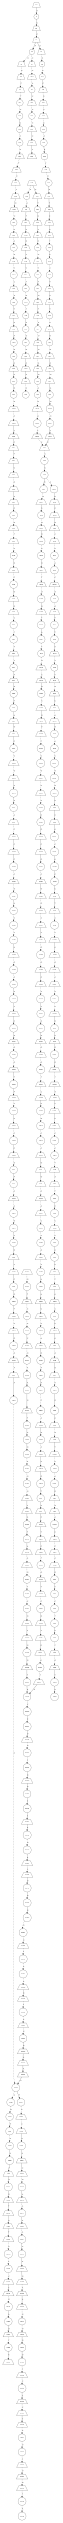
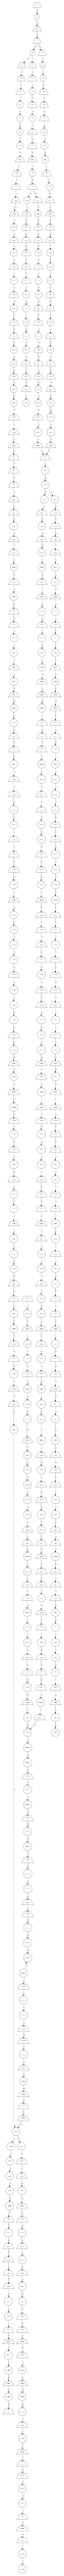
  strict digraph {
    fontname="Comic Neue"
    node [fontname="Comic Neue" shape=trapezium]
    edge [fontname="Comic Neue" style=dashed]
    S1 [shape=circle]
    S0
    S2
    S3
    S4 [shape=circle]
    S5
    S6
    S7
    S8 [shape=circle]
    S9
    S10
    S11 [shape=circle]
    S12
    S13 [shape=circle]
    S14
    S15 [shape=circle]
    S16
    S17
    S18 [shape=circle]
    S19 [shape=circle]
    S20
    S21 [shape=circle]
    S22
    S23 [shape=circle]
    S24 [shape=circle]
    S25
    S26 [shape=circle]
    S27
    S28
    S29 [shape=circle]
    S30
+   S31 [shape=circle]
    S32
    S33
    S34
    S35 [shape=circle]
    S36
    S37
    S38 [shape=circle]
    S39
    S40
    S41 [shape=circle]
    S42
    S43
    S44 [shape=circle]
    S45
    S46
    S47
    S48
    S49
    S50
    S51
    S52 [shape=circle]
    S53 [shape=circle]
    S54
    S55 [shape=circle]
    S56
    S57
    S58
    S59 [shape=circle]
    S60 [shape=circle]
    S61 [shape=circle]
    S62
    S63 [shape=circle]
    S64
    S65 [shape=circle]
    S66 [shape=circle]
    S67
    S68 [shape=circle]
    S69
    S70 [shape=circle]
    S71
    S72
    S73
    S74 [shape=circle]
    S75 [shape=circle]
    S76
    S77 [shape=circle]
    S78 [shape=circle]
    S79
    S80 [shape=circle]
    S81
    S82 [shape=circle]
    S83 [shape=circle]
    S84 [shape=circle]
    S85
    S86
    S87
    S88
    S89
    S90
    S91
    S92 [shape=circle]
    S93 [shape=circle]
    S94
    S95
    S96 [shape=circle]
    S97 [shape=circle]
    S98 [shape=circle]
    S99 [shape=circle]
    S100
    S101
    S103 [shape=circle]
    S104
    S105 [shape=circle]
    S106 [shape=circle]
    S102
    S107 [shape=circle]
    S108
    S109
    S110
    S111
    S112
    S113
    S114 [shape=circle]
    S115
    S116 [shape=circle]
    S117 [shape=circle]
    S118
    S119 [shape=circle]
    S120
    S121
    S122 [shape=circle]
    S123 [shape=circle]
    S124 [shape=circle]
    S125
    S126
    S127
    S128 [shape=circle]
    S129 [shape=circle]
    S130
    S131 [shape=circle]
    S132 [shape=circle]
    S133
    S134
    S135
    S136
    S137
    S138
    S139 [shape=circle]
    S140 [shape=circle]
    S141 [shape=circle]
    S142 [shape=circle]
    S143 [shape=circle]
    S144 [shape=circle]
    S145
    S146 [shape=circle]
    S147
    S148 [shape=circle]
    S149 [shape=circle]
    S150
    S151
    S152 [shape=circle]
    S153
    S154 [shape=circle]
    S155 [shape=circle]
    S156 [shape=circle]
    S157
    S158
    S159
    S160
    S161 [shape=circle]
    S162 [shape=circle]
    S163 [shape=circle]
    S164
    S165 [shape=circle]
    S166 [shape=circle]
    S167 [shape=circle]
    S168 [shape=circle]
    S169
    S170
    S171 [shape=circle]
    S172 [shape=circle]
    S173 [shape=circle]
    S174 [shape=circle]
    S175
    S176
    S177
    S178
    S179
    S180
    S181 [shape=circle]
    S182
    S183 [shape=circle]
    S184 [shape=circle]
    S185 [shape=circle]
    S186
    S187
    S188 [shape=circle]
    S189
    S190
    S191
    S192 [shape=circle]
    S193
    S194 [shape=circle]
    S195
    S196
    S197 [shape=circle]
    S198 [shape=circle]
    S199 [shape=circle]
    S200
    S201
    S202 [shape=circle]
    S203 [shape=circle]
    S204 [shape=circle]
    S205
    S206 [shape=circle]
    S207
    S208
    S209 [shape=circle]
    S210 [shape=circle]
    S211
    S212 [shape=circle]
    S213 [shape=circle]
    S214
    S215 [shape=circle]
    S216 [shape=circle]
    S217
    S218
    S219 [shape=circle]
    S220 [shape=circle]
    S221
    S222 [shape=circle]
    S223
    S224 [shape=circle]
    S225
    S226 [shape=circle]
    S227
    S228
    S229 [shape=circle]
    S230 [shape=circle]
    S231 [shape=circle]
    S232 [shape=circle]
    S233
    S234 [shape=circle]
    S235
    S236 [shape=circle]
    S237 [shape=circle]
    S238
    S239
    S240
    S241 [shape=circle]
    S242
    S243
    S244 [shape=circle]
    S245 [shape=circle]
    S246 [shape=circle]
    S247
    S248 [shape=circle]
    S249 [shape=circle]
    S250
    S251
    S252
    S253
    S254
    S255 [shape=circle]
    S256 [shape=circle]
    S257 [shape=circle]
    S258
    S259
    S260 [shape=circle]
    S261 [shape=circle]
    S262
    S263
    S264
    S265 [shape=circle]
    S266 [shape=circle]
    S267 [shape=circle]
    S268
    S269
    S270
    S271 [shape=circle]
    S272 [shape=circle]
    S273 [shape=circle]
    S274 [shape=circle]
    S275 [shape=circle]
    S276 [shape=circle]
    S277
    S278
    S279
    S280 [shape=circle]
    S281 [shape=circle]
    S282 [shape=circle]
    S283
    S284 [shape=circle]
    S285
    S286
    S287 [shape=circle]
    S288
    S289 [shape=circle]
    S290
    S291
    S292 [shape=circle]
    S293
    S294
    S295
    S296 [shape=circle]
    S297 [shape=circle]
    S298
    S299 [shape=circle]
    S300
    S301
    S302
    S303 [shape=circle]
    S304
    S305 [shape=circle]
    S306 [shape=circle]
    S307 [shape=circle]
    S308 [shape=circle]
    S309
    S310 [shape=circle]
    S311
    S312
    S313 [shape=circle]
    S314
    S315
    S316 [shape=circle]
    S317 [shape=circle]
    S318
    S319
    S320
    S321
    S322 [shape=circle]
    S323
    S324
    S325 [shape=circle]
    S326 [shape=circle]
    S327
    S328
    S329 [shape=circle]
    S330
    S331 [shape=circle]
    S332 [shape=circle]
    S333 [shape=circle]
    S334 [shape=circle]
    S335 [shape=circle]
    S336 [shape=circle]
    S337 [shape=circle]
    S338
    S339 [shape=circle]
    S340
    S341 [shape=circle]
    S342
    S343
    S344
    S345 [shape=circle]
    S346 [shape=circle]
    S347
    S348 [shape=circle]
    S349
    S350 [shape=circle]
    S351 [shape=circle]
    S352 [shape=circle]
    S353 [shape=circle]
    S354
    S355
    S356 [shape=circle]
    S357
    S358
    S359 [shape=circle]
    S360
    S361
    S362
    S363
    S364
    S365 [shape=circle]
    S366 [shape=circle]
    S367 [shape=circle]
    S368 [shape=circle]
    S369
    S370
    S371
    S372
    S373
    S374
    S375 [shape=circle]
    S376
    S377 [shape=circle]
    S378
    S379
    S380 [shape=circle]
    S381
    S382
    S383 [shape=circle]
    S384 [shape=circle]
    S385 [shape=circle]
    S386
    S387 [shape=circle]
    S388 [shape=circle]
    S389 [shape=circle]
    S390 [shape=circle]
    S391 [shape=circle]
    S392
    S393
    S394 [shape=circle]
    S395
    S396
    S397 [shape=circle]
    S398
    S399
    S400
    S401
    S402
    S403
    S404 [shape=circle]
    S405
    S406 [shape=circle]
    S407
    S408 [shape=circle]
    S409 [shape=circle]
    S410 [shape=circle]
    S411 [shape=circle]
    S412
    S413 [shape=circle]
    S414
    S415
    S416
    S417
    S418 [shape=circle]
    S419 [shape=circle]
    S420 [shape=circle]
    S421
    S422
    S423 [shape=circle]
    S424
    S425
    S426
    S427
    S428
    S429 [shape=circle]
    S430
    S431 [shape=circle]
    S432
    S433 [shape=circle]
    S434
    S435
    S436 [shape=circle]
    S437
    S438
    S439 [shape=circle]
    S440 [shape=circle]
    S441 [shape=circle]
    S442 [shape=circle]
    S443
    S444 [shape=circle]
    S445 [shape=circle]
    S446
    S447
    S448
    S449
    S450
    S451
    S452 [shape=circle]
    S453
    S454 [shape=circle]
    S455
    S456 [shape=circle]
    S457 [shape=circle]
    S458 [shape=circle]
    S1 -> S2 [label=C style=solid]
    S0 -> S1 [label=A style=solid]
    S2 -> S3 [label=C style=solid]
    S3 -> S4 [label=A style=solid]
    S3 -> S5 [label=G style=solid]
    S4 -> S6 [label=G]
    S4 -> S7 [label=C]
    S5 -> S8 [label=G]
    S6 -> S9 [label=A]
    S7 -> S10 [label=C]
    S8 -> S11 [label=A]
    S9 -> S12 [label=C]
    S10 -> S13 [label=A]
    S11 -> S14 [label=C style=solid]
    S12 -> S15 [label=T]
    S13 -> S16 [label=C style=solid]
    S14 -> S17 [label=G]
    S15 -> S18 [label=C]
    S16 -> S19 [label=C]
    S17 -> S20 [label=C]
    S18 -> S21 [label=C style=solid]
    S19 -> S22 [label=C]
    S20 -> S23 [label=C]
    S21 -> S24 [label=C]
    S22 -> S25 [label=C style=solid]
    S23 -> S26 [label=C]
    S24 -> S27 [label=A]
    S25 -> S28 [label=T style=solid]
    S26 -> S29 [label=A style=solid]
    S27 -> S30 [label=T]
+   S28 -> S31 [label=T]
    S29 -> S32 [label=T]
    S30 -> S33 [label=C]
+   S31 -> S34 [label=C style=solid]
    S32 -> S35 [label=C]
    S33 -> S36 [label=T]
    S34 -> S37 [label=C style=solid]
    S34 -> S38 [label=G]
    S35 -> S39 [label=G style=solid]
    S36 -> S40 [label=G style=solid]
    S37 -> S41 [label=T style=solid]
    S38 -> S42 [label=A]
    S39 -> S43 [label=T style=solid]
    S40 -> S44 [label=C]
    S41 -> S45 [label=G style=solid]
    S42 -> S46 [label=T style=solid]
    S43 -> S47 [label=C style=solid]
    S44 -> S48 [label=C]
    S45 -> S49 [label=T style=solid]
    S46 -> S50 [label=C style=solid]
    S47 -> S51 [label=C style=solid]
    S48 -> S52 [label=A]
    S49 -> S53 [label=C style=solid]
    S50 -> S54 [label=G style=solid]
    S51 -> S55 [label=T]
    S52 -> S56 [label=G]
    S53 -> S57 [label=C]
    S54 -> S58 [label=T style=solid]
    S55 -> S59 [label=C style=solid]
    S56 -> S60 [label=T]
    S57 -> S61 [label=T]
    S58 -> S62 [label=T style=solid]
    S59 -> S63 [label=T]
    S60 -> S64 [label=C]
    S61 -> S65 [label=T style=solid]
    S62 -> S66 [label=T]
    S63 -> S67 [label=T style=solid]
    S64 -> S68 [label=G]
    S65 -> S69 [label=G style=solid]
    S66 -> S70 [label=G]
    S67 -> S71 [label=C style=solid]
    S68 -> S72 [label=T style=solid]
    S69 -> S73 [label=T style=solid]
    S70 -> S74 [label=T]
    S71 -> S75 [label=T style=solid]
    S72 -> S76 [label=A style=solid]
    S73 -> S77 [label=A]
    S74 -> S78 [label=A style=solid]
    S75 -> S79 [label=C]
    S76 -> S80 [label=A style=solid]
    S77 -> S81 [label=G]
    S78 -> S82 [label=G]
    S79 -> S83 [label=G style=solid]
    S80 -> S84 [label=G]
    S81 -> S85 [label=G style=solid]
    S82 -> S86 [label=G]
    S83 -> S87 [label=G]
    S84 -> S88 [label=A style=solid]
    S85 -> S89 [label=A]
    S86 -> S90 [label=A style=solid]
    S87 -> S91 [label=A style=solid]
    S88 -> S92 [label=C style=solid]
    S89 -> S93 [label=G style=solid]
    S90 -> S94 [label=A style=solid]
    S91 -> S95 [label=G]
    S92 -> S96 [label=G style=solid]
    S93 -> S97 [label=A]
    S94 -> S98 [label=A]
    S95 -> S99 [label=A style=solid]
    S96 -> S100 [label=G]
    S97 -> S101 [label=G]
    S99 -> S103 [label=G style=solid]
    S100 -> S104 [label=C]
    S101 -> S105 [label=G]
    S103 -> S107 [label=G]
    S104 -> S108 [label=T style=solid]
    S105 -> S109 [label=T]
    S106 -> S110 [label=T style=solid]
    S102 -> S106 [label=G]
    S107 -> S111 [label=T style=solid]
    S108 -> S112 [label=C style=solid]
    S109 -> S113 [label=C]
    S110 -> S114 [label=C]
    S111 -> S113 [label=C style=solid]
    S112 -> S115 [label=T style=solid]
    S113 -> S116 [label=C]
    S114 -> S117 [label=C]
    S115 -> S118 [label=C style=solid]
    S116 -> S119 [label=C style=solid]
    S117 -> S120 [label=C style=solid]
    S118 -> S121 [label=G]
    S119 -> S122 [label=A]
    S119 -> S123 [label=G style=solid]
    S120 -> S124 [label=G]
    S121 -> S125 [label=A style=solid]
    S122 -> S126 [label=G style=solid]
    S123 -> S127 [label=G]
    S124 -> S128 [label=A]
    S125 -> S129 [label=A style=solid]
    S126 -> S130 [label=A style=solid]
    S127 -> S131 [label=A style=solid]
    S128 -> S132 [label=A style=solid]
    S129 -> S133 [label=G]
    S130 -> S134 [label=G style=solid]
    S131 -> S135 [label=G]
    S132 -> S136 [label=G style=solid]
    S133 -> S137 [label=T]
    S134 -> S138 [label=C]
    S135 -> S139 [label=G style=solid]
    S136 -> S140 [label=T style=solid]
    S137 -> S141 [label=C]
    S138 -> S142 [label=C]
    S139 -> S143 [label=C]
    S140 -> S144 [label=C style=solid]
    S141 -> S145 [label=G style=solid]
    S142 -> S146 [label=A]
    S143 -> S147 [label=G style=solid]
    S144 -> S148 [label=G style=solid]
    S145 -> S149 [label=C]
    S146 -> S150 [label=C]
    S147 -> S151 [label=T]
    S148 -> S152 [label=A]
    S149 -> S153 [label=G style=solid]
    S150 -> S154 [label=G]
    S151 -> S155 [label=G]
    S152 -> S156 [label=G]
    S153 -> S157 [label=G style=solid]
    S154 -> S158 [label=G]
    S155 -> S159 [label=G style=solid]
    S156 -> S160 [label=G]
    S157 -> S161 [label=C]
    S158 -> S162 [label=T style=solid]
    S159 -> S163 [label=T]
    S160 -> S164 [label=T style=solid]
    S161 -> S165 [label=T]
    S162 -> S166 [label=T style=solid]
    S163 -> S167 [label=A style=solid]
    S164 -> S168 [label=A style=solid]
    S165 -> S169 [label=A]
    S166 -> S170 [label=A style=solid]
    S167 -> S171 [label=T]
    S168 -> S172 [label=T style=solid]
    S169 -> S173 [label=T]
    S170 -> S174 [label=C]
    S171 -> S175 [label=G]
    S172 -> S176 [label=A style=solid]
    S173 -> S177 [label=A style=solid]
    S174 -> S178 [label=T style=solid]
    S175 -> S179 [label=A]
    S176 -> S180 [label=A]
    S177 -> S181 [label=G style=solid]
    S178 -> S182 [label=G]
    S179 -> S183 [label=G style=solid]
    S180 -> S184 [label=G]
    S181 -> S185 [label=T style=solid]
    S182 -> S186 [label=C style=solid]
    S183 -> S187 [label=C]
    S184 -> S188 [label=T]
    S185 -> S189 [label=A style=solid]
    S186 -> S190 [label=A]
    S187 -> S191 [label=G style=solid]
    S188 -> S192 [label=C]
    S189 -> S193 [label=G style=solid]
    S190 -> S194 [label=G style=solid]
    S191 -> S195 [label=G]
    S192 -> S196 [label=G style=solid]
    S193 -> S197 [label=C style=solid]
    S194 -> S198 [label=A]
    S195 -> S199 [label=T]
    S196 -> S200 [label=T style=solid]
    S197 -> S201 [label=C]
    S198 -> S202 [label=C]
    S199 -> S203 [label=C]
    S200 -> S204 [label=G style=solid]
    S201 -> S205 [label=G]
    S202 -> S206 [label=G]
    S203 -> S207 [label=G]
    S204 -> S208 [label=G style=solid]
    S205 -> S209 [label=A style=solid]
    S206 -> S210 [label=G]
    S207 -> S211 [label=C]
    S208 -> S212 [label=T style=solid]
    S209 -> S213 [label=A style=solid]
    S210 -> S214 [label=A style=solid]
    S211 -> S215 [label=A]
    S212 -> S216 [label=A style=solid]
    S213 -> S217 [label=A]
    S214 -> S218 [label=C style=solid]
    S215 -> S219 [label=C style=solid]
    S216 -> S220 [label=C]
    S217 -> S221 [label=C]
    S218 -> S222 [label=A style=solid]
    S219 -> S223 [label=G style=solid]
    S220 -> S224 [label=C style=solid]
    S221 -> S225 [label=C style=solid]
    S222 -> S226 [label=C]
    S223 -> S227 [label=C style=solid]
    S224 -> S228 [label=G style=solid]
    S225 -> S229 [label=C style=solid]
    S226 -> S230 [label=A style=solid]
    S227 -> S231 [label=G style=solid]
    S228 -> S232 [label=G]
    S229 -> S233 [label=C]
    S230 -> S234 [label=C style=solid]
    S231 -> S235 [label=C]
    S232 -> S236 [label=T]
    S233 -> S237 [label=G]
    S234 -> S238 [label=C style=solid]
    S235 -> S239 [label=G style=solid]
    S236 -> S240 [label=G style=solid]
    S237 -> S241 [label=A style=solid]
    S238 -> S242 [label=T style=solid]
    S239 -> S243 [label=G]
    S240 -> S244 [label=G style=solid]
    S241 -> S245 [label=C]
    S242 -> S246 [label=C]
    S243 -> S247 [label=C]
    S244 -> S248 [label=T style=solid]
    S245 -> S249 [label=T]
    S246 -> S250 [label=T]
    S247 -> S251 [label=T style=solid]
    S248 -> S252 [label=T style=solid]
    S249 -> S253 [label=A style=solid]
    S250 -> S254 [label=A style=solid]
    S251 -> S255 [label=G]
    S252 -> S256 [label=A style=solid]
    S253 -> S257 [label=G]
    S254 -> S258 [label=G]
    S255 -> S259 [label=G]
    S256 -> S260 [label=G]
    S257 -> S261 [label=A]
    S258 -> S262 [label=A]
    S259 -> S263 [label=A style=solid]
    S260 -> S264 [label=A style=solid]
    S261 -> S265 [label=A style=solid]
    S262 -> S266 [label=A]
    S263 -> S267 [label=A]
    S264 -> S268 [label=A]
    S265 -> S269 [label=T style=solid]
    S266 -> S270 [label=C]
    S267 -> S271 [label=T style=solid]
    S268 -> S272 [label=G style=solid]
    S269 -> S273 [label=C style=solid]
    S270 -> S274 [label=G style=solid]
    S271 -> S275 [label=G]
    S272 -> S276 [label=G style=solid]
    S273 -> S277 [label=G style=solid]
    S274 -> S278 [label=A style=solid]
    S275 -> S279 [label=G style=solid]
    S276 -> S280 [label=G style=solid]
    S277 -> S281 [label=G]
    S278 -> S282 [label=G style=solid]
    S279 -> S283 [label=G]
-   S280 -> S284 [label=G]
+   S284 -> S280 [label=G]
    S281 -> S285 [label=G]
    S282 -> S286 [label=G style=solid]
    S283 -> S287 [label=G]
    S284 -> S288 [label=G]
    S285 -> S289 [label=T style=solid]
    S286 -> S290 [label=T]
    S287 -> S291 [label=T]
    S288 -> S292 [label=T]
    S289 -> S293 [label=A style=solid]
    S290 -> S294 [label=G]
    S291 -> S295 [label=C]
    S292 -> S296 [label=C]
    S293 -> S297 [label=T]
    S294 -> S298 [label=T style=solid]
    S295 -> S299 [label=C style=solid]
    S296 -> S300 [label=C]
    S297 -> S301 [label=C style=solid]
    S298 -> S302 [label=C style=solid]
    S299 -> S303 [label=G]
    S300 -> S304 [label=G style=solid]
    S301 -> S305 [label=C]
    S302 -> S306 [label=C]
    S303 -> S307 [label=C]
    S304 -> S308 [label=T]
    S305 -> S309 [label=C style=solid]
    S306 -> S310 [label=C]
    S307 -> S311 [label=C]
    S308 -> S312 [label=C]
    S309 -> S313 [label=G]
    S310 -> S314 [label=T]
    S311 -> S315 [label=G style=solid]
    S312 -> S316 [label=G]
    S313 -> S317 [label=A style=solid]
    S314 -> S318 [label=G]
    S315 -> S319 [label=G style=solid]
    S316 -> S320 [label=G style=solid]
    S317 -> S321 [label=A]
    S318 -> S322 [label=T]
    S319 -> S323 [label=A]
    S320 -> S324 [label=A style=solid]
    S321 -> S325 [label=A]
    S322 -> S326 [label=C style=solid]
    S323 -> S327 [label=A]
    S324 -> S328 [label=A style=solid]
    S325 -> S329 [label=G]
    S326 -> S330 [label=C]
    S327 -> S331 [label=C]
    S328 -> S332 [label=C style=solid]
    S329 -> S333 [label=T style=solid]
    S330 -> S334 [label=T]
    S331 -> S335 [label=T]
    S332 -> S336 [label=A]
    S332 -> S337 [label=T style=solid]
    S333 -> S338 [label=G style=solid]
    S334 -> S339 [label=A style=solid]
    S335 -> S340 [label=G]
    S336 -> S341 [label=G]
    S337 -> S342 [label=A]
    S338 -> S343 [label=T style=solid]
    S339 -> S344 [label=C style=solid]
    S340 -> S345 [label=C]
    S341 -> S346 [label=G]
    S342 -> S347 [label=C]
    S343 -> S348 [label=C style=solid]
    S344 -> S349 [label=T]
    S345 -> S350 [label=A style=solid]
    S346 -> S351 [label=A]
    S347 -> S352 [label=A style=solid]
    S348 -> S353 [label=G style=solid]
    S349 -> S354 [label=A style=solid]
    S350 -> S355 [label=A style=solid]
    S351 -> S356 [label=A style=solid]
    S352 -> S357 [label=A style=solid]
    S353 -> S358 [label=T style=solid]
    S354 -> S359 [label=C]
    S355 -> S360 [label=C style=solid]
    S356 -> S361 [label=T style=solid]
    S357 -> S362 [label=C style=solid]
    S358 -> S363 [label=C]
    S359 -> S364 [label=C style=solid]
    S360 -> S365 [label=C]
    S361 -> S366 [label=A style=solid]
    S362 -> S367 [label=G]
    S363 -> S368 [label=G style=solid]
    S364 -> S369 [label=A style=solid]
    S365 -> S370 [label=A]
    S366 -> S371 [label=G style=solid]
    S367 -> S372 [label=A style=solid]
    S368 -> S373 [label=G]
    S369 -> S374 [label=G]
    S370 -> S375 [label=G style=solid]
    S371 -> S376 [label=T style=solid]
    S372 -> S377 [label=A]
    S373 -> S378 [label=A]
    S374 -> S379 [label=G style=solid]
    S375 -> S380 [label=A]
    S376 -> S381 [label=C style=solid]
    S377 -> S382 [label=A style=solid]
    S378 -> S383 [label=A style=solid]
    S379 -> S384 [label=A]
    S380 -> S385 [label=A style=solid]
    S381 -> S386 [label=T style=solid]
    S382 -> S387 [label=A]
    S383 -> S332 [label=C]
    S384 -> S388 [label=G style=solid]
    S385 -> S389 [label=C]
    S386 -> S390 [label=C]
    S387 -> S391 [label=C style=solid]
    S388 -> S392 [label=A style=solid]
    S389 -> S393 [label=A]
    S390 -> S394 [label=T]
    S391 -> S395 [label=A style=solid]
    S392 -> S396 [label=G]
    S393 -> S397 [label=G style=solid]
    S394 -> S398 [label=C]
    S395 -> S399 [label=G style=solid]
    S396 -> S400 [label=T style=solid]
    S397 -> S401 [label=C]
    S398 -> S402 [label=T style=solid]
    S399 -> S403 [label=A]
    S400 -> S404 [label=C]
    S401 -> S405 [label=C style=solid]
    S402 -> S406 [label=G]
    S403 -> S407 [label=A style=solid]
    S404 -> S408 [label=A]
    S405 -> S409 [label=G style=solid]
    S406 -> S410 [label=A style=solid]
    S407 -> S411 [label=G]
    S408 -> S412 [label=G style=solid]
    S409 -> S413 [label=T style=solid]
    S410 -> S414 [label=G style=solid]
    S411 -> S415 [label=G]
    S412 -> S416 [label=G]
    S413 -> S417 [label=C style=solid]
    S414 -> S418 [label=T]
    S415 -> S419 [label=G style=solid]
    S416 -> S420 [label=A]
    S417 -> S421 [label=C style=solid]
    S418 -> S422 [label=A style=solid]
    S419 -> S423 [label=G style=solid]
    S420 -> S424 [label=C style=solid]
    S421 -> S425 [label=T style=solid]
    S423 -> S426 [label=T]
    S424 -> S427 [label=C]
    S425 -> S428 [label=C style=solid]
    S426 -> S429 [label=C]
    S427 -> S430 [label=A]
    S428 -> S431 [label=T]
    S429 -> S432 [label=T style=solid]
    S430 -> S433 [label=G style=solid]
    S431 -> S434 [label=G]
    S432 -> S435 [label=C]
    S433 -> S436 [label=T style=solid]
    S434 -> S437 [label=T style=solid]
    S435 -> S438 [label=T style=solid]
    S436 -> S439 [label=C]
    S437 -> S440 [label=C]
    S438 -> S441 [label=C]
    S439 -> S442 [label=T]
    S440 -> S443 [label=G style=solid]
    S441 -> S444 [label=G]
    S442 -> S445 [label=C style=solid]
    S443 -> S446 [label=T style=solid]
    S444 -> S447 [label=T]
    S445 -> S448 [label=T]
    S446 -> S449 [label=G style=solid]
    S447 -> S450 [label=G]
    S448 -> S451 [label=G]
    S449 -> S452 [label=G]
    S450 -> S453 [label=G]
    S451 -> S454 [label=T style=solid]
    S452 -> S455 [label=T]
    S453 -> S456 [label=T]
    S454 -> S457 [label=A style=solid]
    S455 -> S216 [label=A style=solid]
    S456 -> S458 [label=A]
  }
